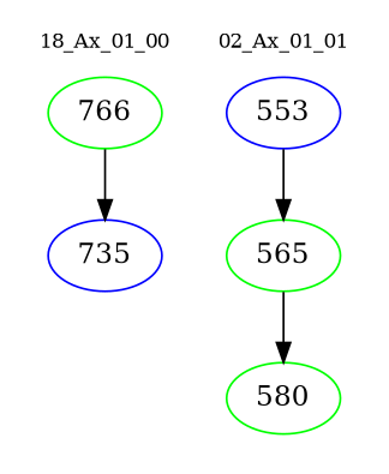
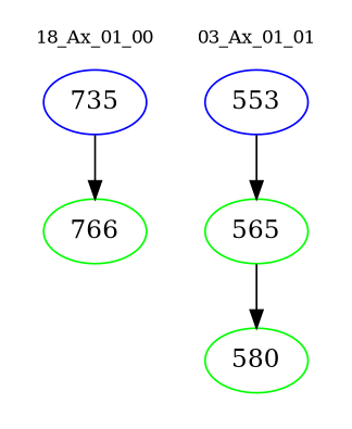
  digraph {
    node [color=green]
    edge [color=black]
    n1 [color=blue label=735]
    n2 [label=766]
    n3 [color=blue label=553]
    n4 [label=565]
    n5 [label=580]
    subgraph cluster_1 {
      color=white
      fontsize=10
      label="18_Ax_01_00"
      n1
      n2
    }
    subgraph cluster_2 {
      color=white
      fontsize=10
-     label="02_Ax_01_01"
+     label="03_Ax_01_01"
      n3
      n4
      n5
    }
-   n2 -> n1
+   n1 -> n2
    n3 -> n4
    n4 -> n5
  }
